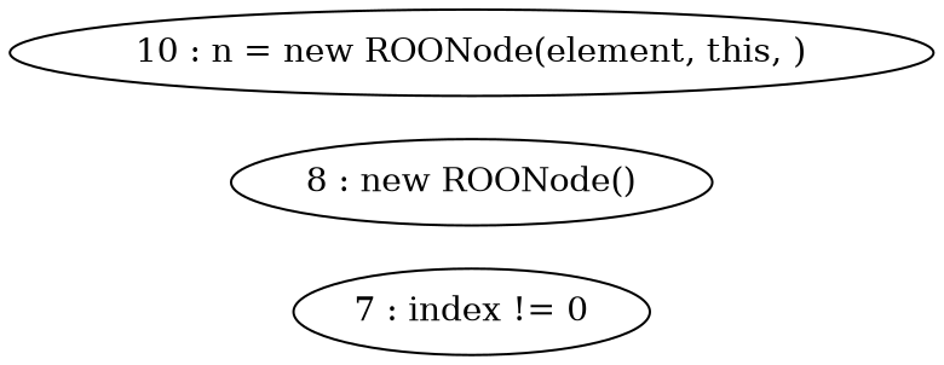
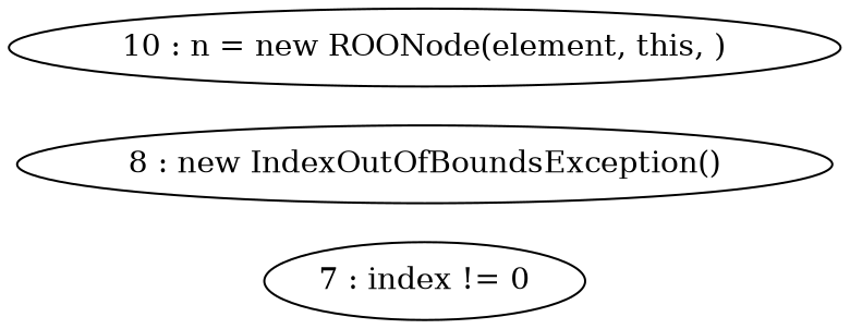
  digraph {
    rankdir=LR
    "7 : index != 0"
-   "8 : new IndexOutOfBoundsException()" [label="8 : new ROONode()"]
+   "8 : new IndexOutOfBoundsException()"
    "10 : n = new ROONode(element, this, )"
  }
